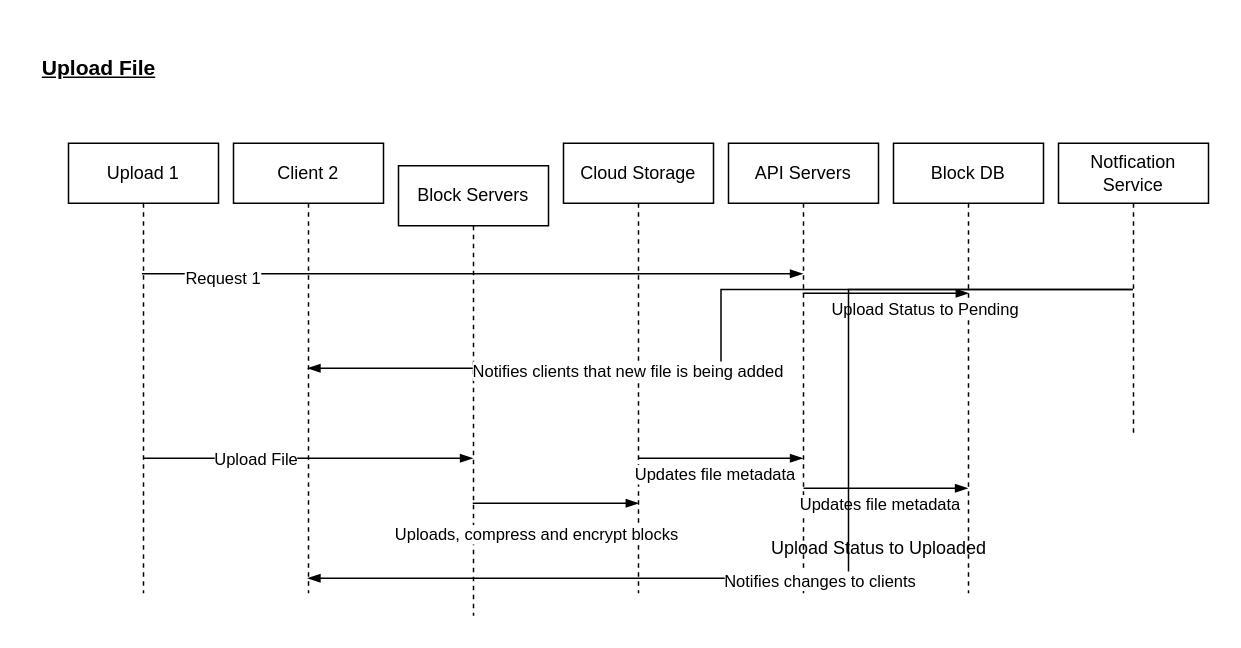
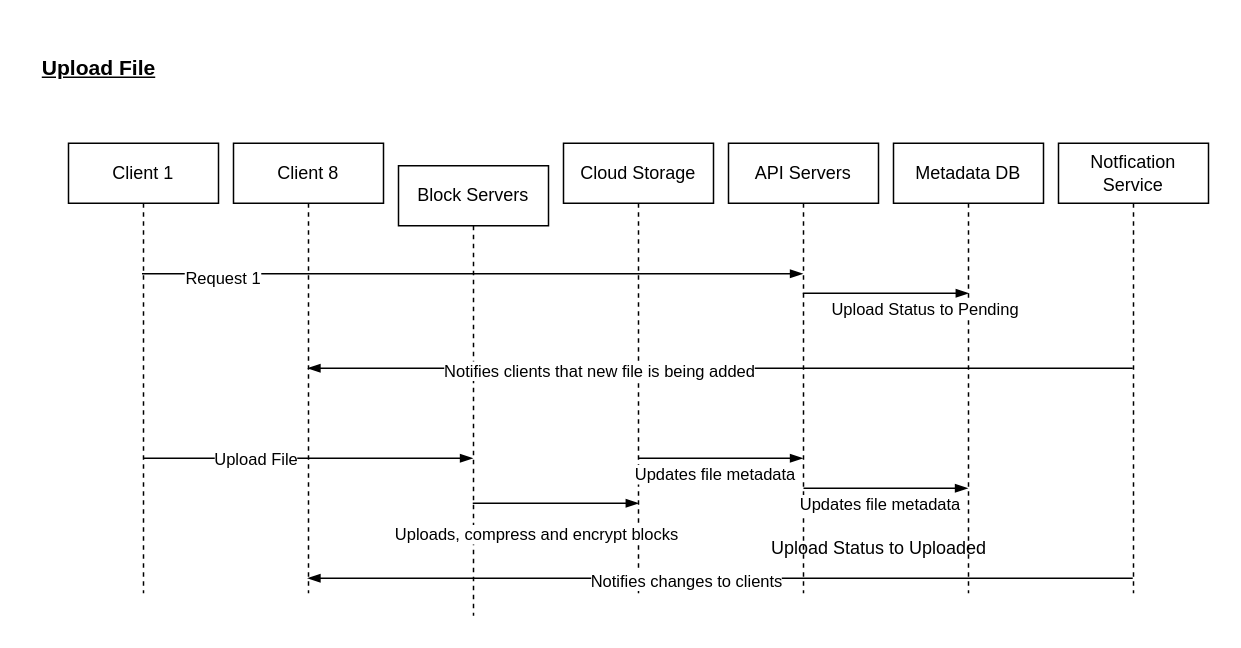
  <mxCell id="0" />
  <mxCell id="1" parent="0" />
- <mxCell id="2" value="Upload 1" style="shape=umlLifeline;perimeter=lifelinePerimeter;whiteSpace=wrap;html=1;container=1;collapsible=0;recursiveResize=0;outlineConnect=0;" vertex="1" parent="1"><mxGeometry x="45" y="95" width="100" height="300" as="geometry" /></mxCell>
+ <mxCell id="2" value="Client 1" style="shape=umlLifeline;perimeter=lifelinePerimeter;whiteSpace=wrap;html=1;container=1;collapsible=0;recursiveResize=0;outlineConnect=0;" vertex="1" parent="1"><mxGeometry x="45" y="95" width="100" height="300" as="geometry" /></mxCell>
  <mxCell id="3" value="" style="edgeStyle=elbowEdgeStyle;fontSize=12;html=1;endArrow=blockThin;endFill=1;rounded=0;" edge="1" parent="2" target="9"><mxGeometry width="160" relative="1" as="geometry"><mxPoint x="50" y="210" as="sourcePoint" /><mxPoint x="210" y="210" as="targetPoint" /><Array as="points"><mxPoint x="190" y="210" /></Array></mxGeometry></mxCell>
  <mxCell id="4" value="Upload File" style="edgeLabel;html=1;align=center;verticalAlign=middle;resizable=0;points=[];" vertex="1" connectable="0" parent="3"><mxGeometry x="-0.326" relative="1" as="geometry"><mxPoint as="offset" /></mxGeometry></mxCell>
  <mxCell id="5" value="&lt;h3&gt;&lt;u&gt;Upload File&lt;/u&gt;&lt;/h3&gt;" style="text;html=1;align=center;verticalAlign=middle;resizable=0;points=[];autosize=1;strokeColor=none;fillColor=none;" vertex="1" parent="1"><mxGeometry x="20" y="20" width="90" height="50" as="geometry" /></mxCell>
- <mxCell id="6" value="Client 2" style="shape=umlLifeline;perimeter=lifelinePerimeter;whiteSpace=wrap;html=1;container=1;collapsible=0;recursiveResize=0;outlineConnect=0;" vertex="1" parent="1"><mxGeometry x="155" y="95" width="100" height="300" as="geometry" /></mxCell>
+ <mxCell id="6" value="Client 8" style="shape=umlLifeline;perimeter=lifelinePerimeter;whiteSpace=wrap;html=1;container=1;collapsible=0;recursiveResize=0;outlineConnect=0;" vertex="1" parent="1"><mxGeometry x="155" y="95" width="100" height="300" as="geometry" /></mxCell>
  <mxCell id="7" value="" style="edgeStyle=elbowEdgeStyle;fontSize=12;html=1;endArrow=blockThin;endFill=1;rounded=0;" edge="1" parent="6" target="15"><mxGeometry width="160" relative="1" as="geometry"><mxPoint x="-61" y="87" as="sourcePoint" /><mxPoint x="99" y="87" as="targetPoint" /><Array as="points"><mxPoint x="350" y="100" /></Array></mxGeometry></mxCell>
  <mxCell id="8" value="Request 1" style="edgeLabel;html=1;align=center;verticalAlign=middle;resizable=0;points=[];" vertex="1" connectable="0" parent="7"><mxGeometry x="-0.759" y="-2" relative="1" as="geometry"><mxPoint as="offset" /></mxGeometry></mxCell>
  <mxCell id="9" value="Block Servers" style="shape=umlLifeline;perimeter=lifelinePerimeter;whiteSpace=wrap;html=1;container=1;collapsible=0;recursiveResize=0;outlineConnect=0;" vertex="1" parent="1"><mxGeometry x="265" y="110" width="100" height="300" as="geometry" /></mxCell>
  <mxCell id="10" value="Cloud Storage" style="shape=umlLifeline;perimeter=lifelinePerimeter;whiteSpace=wrap;html=1;container=1;collapsible=0;recursiveResize=0;outlineConnect=0;" vertex="1" parent="1"><mxGeometry x="375" y="95" width="100" height="300" as="geometry" /></mxCell>
  <mxCell id="11" value="" style="edgeStyle=elbowEdgeStyle;fontSize=12;html=1;endArrow=blockThin;endFill=1;rounded=0;" edge="1" parent="10" source="9"><mxGeometry width="160" relative="1" as="geometry"><mxPoint x="-110" y="240" as="sourcePoint" /><mxPoint x="50" y="240" as="targetPoint" /><Array as="points"><mxPoint x="-10" y="240" /></Array></mxGeometry></mxCell>
  <mxCell id="12" value="Uploads, compress and encrypt blocks" style="edgeLabel;html=1;align=center;verticalAlign=middle;resizable=0;points=[];" vertex="1" connectable="0" parent="11"><mxGeometry x="-0.249" relative="1" as="geometry"><mxPoint x="1" y="20" as="offset" /></mxGeometry></mxCell>
  <mxCell id="13" value="" style="edgeStyle=elbowEdgeStyle;fontSize=12;html=1;endArrow=blockThin;endFill=1;rounded=0;" edge="1" parent="10" target="15"><mxGeometry width="160" relative="1" as="geometry"><mxPoint x="50" y="210" as="sourcePoint" /><mxPoint x="210" y="210" as="targetPoint" /><Array as="points"><mxPoint x="100" y="210" /></Array></mxGeometry></mxCell>
  <mxCell id="14" value="Updates file metadata" style="edgeLabel;html=1;align=center;verticalAlign=middle;resizable=0;points=[];" vertex="1" connectable="0" parent="13"><mxGeometry x="-0.397" y="2" relative="1" as="geometry"><mxPoint x="17" y="12" as="offset" /></mxGeometry></mxCell>
  <mxCell id="15" value="API Servers" style="shape=umlLifeline;perimeter=lifelinePerimeter;whiteSpace=wrap;html=1;container=1;collapsible=0;recursiveResize=0;outlineConnect=0;" vertex="1" parent="1"><mxGeometry x="485" y="95" width="100" height="300" as="geometry" /></mxCell>
- <mxCell id="16" value="Block DB" style="shape=umlLifeline;perimeter=lifelinePerimeter;whiteSpace=wrap;html=1;container=1;collapsible=0;recursiveResize=0;outlineConnect=0;" vertex="1" parent="1"><mxGeometry x="595" y="95" width="100" height="300" as="geometry" /></mxCell>
+ <mxCell id="16" value="Metadata DB" style="shape=umlLifeline;perimeter=lifelinePerimeter;whiteSpace=wrap;html=1;container=1;collapsible=0;recursiveResize=0;outlineConnect=0;" vertex="1" parent="1"><mxGeometry x="595" y="95" width="100" height="300" as="geometry" /></mxCell>
  <mxCell id="17" value="" style="edgeStyle=elbowEdgeStyle;fontSize=12;html=1;endArrow=blockThin;endFill=1;rounded=0;" edge="1" parent="16" source="15"><mxGeometry width="160" relative="1" as="geometry"><mxPoint x="-50" y="100" as="sourcePoint" /><mxPoint x="50" y="100" as="targetPoint" /><Array as="points"><mxPoint x="-30" y="120" /></Array></mxGeometry></mxCell>
  <mxCell id="18" value="Upload Status to Pending" style="edgeLabel;html=1;align=center;verticalAlign=middle;resizable=0;points=[];" vertex="1" connectable="0" parent="17"><mxGeometry x="-0.231" y="1" relative="1" as="geometry"><mxPoint x="39" y="11" as="offset" /></mxGeometry></mxCell>
  <mxCell id="19" value="" style="edgeStyle=elbowEdgeStyle;fontSize=12;html=1;endArrow=blockThin;endFill=1;rounded=0;" edge="1" parent="16"><mxGeometry width="160" relative="1" as="geometry"><mxPoint x="-60" y="230" as="sourcePoint" /><mxPoint x="49.5" y="230" as="targetPoint" /><Array as="points"><mxPoint x="-10" y="230" /></Array></mxGeometry></mxCell>
  <mxCell id="20" value="Updates file metadata" style="edgeLabel;html=1;align=center;verticalAlign=middle;resizable=0;points=[];" vertex="1" connectable="0" parent="19"><mxGeometry x="-0.397" y="2" relative="1" as="geometry"><mxPoint x="17" y="12" as="offset" /></mxGeometry></mxCell>
- <mxCell id="21" value="Notfication Service" style="shape=umlLifeline;perimeter=lifelinePerimeter;whiteSpace=wrap;html=1;container=1;collapsible=0;recursiveResize=0;outlineConnect=0;" vertex="1" parent="1"><mxGeometry x="705" y="95" width="100" height="195" as="geometry" /></mxCell>
+ <mxCell id="21" value="Notfication Service" style="shape=umlLifeline;perimeter=lifelinePerimeter;whiteSpace=wrap;html=1;container=1;collapsible=0;recursiveResize=0;outlineConnect=0;" vertex="1" parent="1"><mxGeometry x="705" y="95" width="100" height="300" as="geometry" /></mxCell>
  <mxCell id="22" value="" style="edgeStyle=elbowEdgeStyle;fontSize=12;html=1;endArrow=blockThin;endFill=1;rounded=0;" edge="1" parent="1" source="21" target="6"><mxGeometry width="160" relative="1" as="geometry"><mxPoint x="355" y="325" as="sourcePoint" /><mxPoint x="515" y="325" as="targetPoint" /></mxGeometry></mxCell>
  <mxCell id="23" value="Notifies clients that new file is being added" style="edgeLabel;html=1;align=center;verticalAlign=middle;resizable=0;points=[];" vertex="1" connectable="0" parent="22"><mxGeometry x="0.293" y="1" relative="1" as="geometry"><mxPoint as="offset" /></mxGeometry></mxCell>
  <mxCell id="24" value="Upload Status to Uploaded" style="text;html=1;align=center;verticalAlign=middle;resizable=0;points=[];autosize=1;strokeColor=none;fillColor=none;" vertex="1" parent="1"><mxGeometry x="505" y="355" width="160" height="20" as="geometry" /></mxCell>
  <mxCell id="25" value="" style="edgeStyle=elbowEdgeStyle;fontSize=12;html=1;endArrow=blockThin;endFill=1;rounded=0;" edge="1" parent="1" source="21" target="6"><mxGeometry width="160" relative="1" as="geometry"><mxPoint x="565" y="435" as="sourcePoint" /><mxPoint x="85" y="405" as="targetPoint" /><Array as="points"><mxPoint x="565" y="385" /><mxPoint x="205" y="395" /><mxPoint x="715" y="365" /></Array></mxGeometry></mxCell>
  <mxCell id="26" value="Notifies changes to clients" style="edgeLabel;html=1;align=center;verticalAlign=middle;resizable=0;points=[];" vertex="1" connectable="0" parent="25"><mxGeometry x="0.082" y="1" relative="1" as="geometry"><mxPoint as="offset" /></mxGeometry></mxCell>
